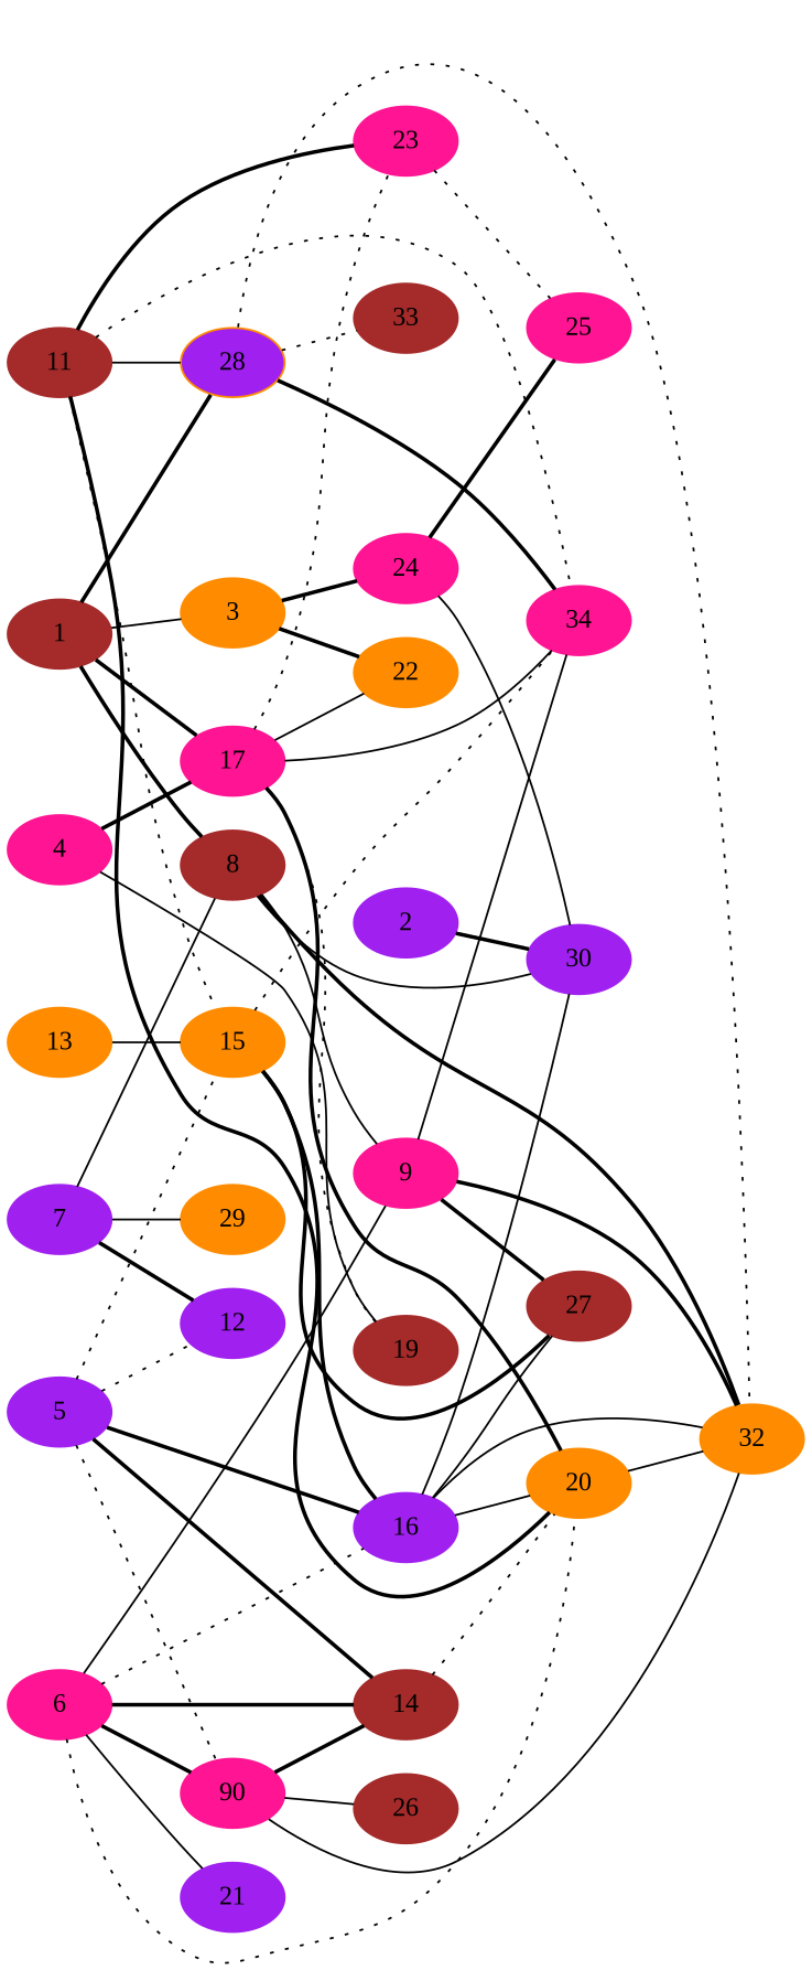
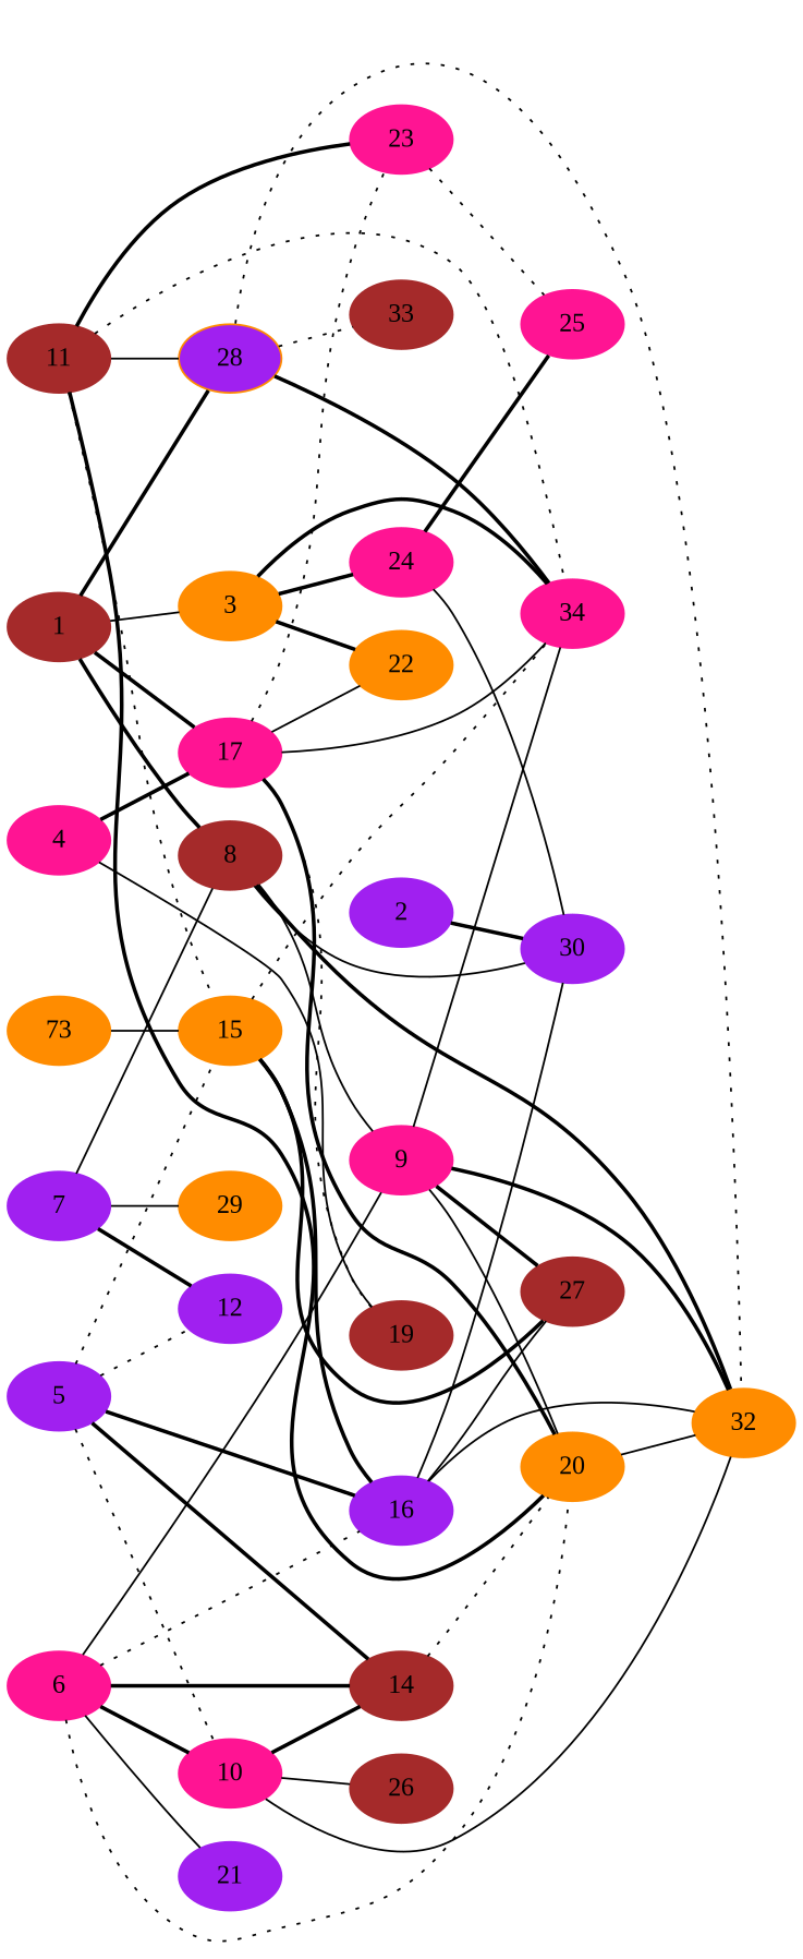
  graph {
    fontname="Liberation Serif"
    rankdir=LR
    node [color=deeppink fontname="Liberation Serif" style=filled]
    edge [fontname="Liberation Serif" style=bold weight=1.0]
    1 [color=brown]
    3 [color=darkorange]
    8 [color=brown]
    17
    28 [color=darkorange fillcolor=purple]
    22 [color=darkorange]
    24
    34
    30 [color=purple]
    9
    32 [color=darkorange]
    19 [color=brown]
    20 [color=darkorange]
    23
    33 [color=brown]
    2 [color=purple]
    25
    4
    5 [color=purple]
-   10 [label=90]
+   10
    12 [color=purple]
    14 [color=brown]
    15 [color=darkorange]
    16 [color=purple]
    26 [color=brown]
    27 [color=brown]
    6
    21 [color=purple]
    7 [color=purple]
    29 [color=darkorange]
    11 [color=brown]
-   13 [color=darkorange]
+   13 [color=darkorange label=73]
    1 -- 3 [style=solid]
    1 -- 8
    1 -- 17
    1 -- 28
    3 -- 22
    3 -- 24
+   3 -- 34
    8 -- 30 [style=solid]
    8 -- 9 [style=solid]
    8 -- 32
    17 -- 22 [style=solid]
    17 -- 34 [style=solid]
    17 -- 19 [style=dotted]
    17 -- 20 [weight=3.0]
    17 -- 23 [style=dotted]
    28 -- 34
    28 -- 32 [style=dotted]
    28 -- 33 [style=dotted]
    24 -- 30 [style=solid]
    24 -- 25
    9 -- 34 [style=solid]
    9 -- 32
    9 -- 27
    20 -- 32 [style=solid weight=3.0]
    23 -- 25 [style=dotted]
    2 -- 30
    4 -- 17
    4 -- 19 [style=solid]
    5 -- 10 [style=dotted]
    5 -- 12 [style=dotted]
    5 -- 14
    5 -- 15 [style=dotted]
    5 -- 16
    10 -- 32 [style=solid]
    10 -- 14
    10 -- 26 [style=solid]
    14 -- 20 [style=dotted]
    15 -- 34 [style=dotted]
    15 -- 16
    15 -- 27
    16 -- 30 [style=solid]
    16 -- 32 [style=solid]
-   16 -- 20 [style=solid weight=2.0]
+   9 -- 20 [style=solid weight=2.0]
    16 -- 27 [style=solid]
    6 -- 9 [style=solid weight=3.0]
    6 -- 20 [style=dotted]
    6 -- 10
    6 -- 14 [weight=4.0]
    6 -- 16 [style=dotted weight=2.0]
    6 -- 21 [style=solid weight=2.0]
    7 -- 8 [style=solid]
    7 -- 12
    7 -- 29 [style=solid]
    11 -- 28 [style=solid]
    11 -- 34 [style=dotted]
    11 -- 20
    11 -- 23
    11 -- 15 [style=dotted]
    13 -- 15 [style=solid]
  }
